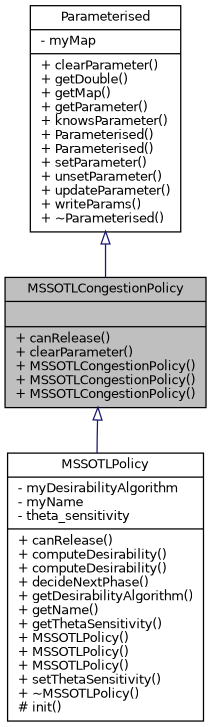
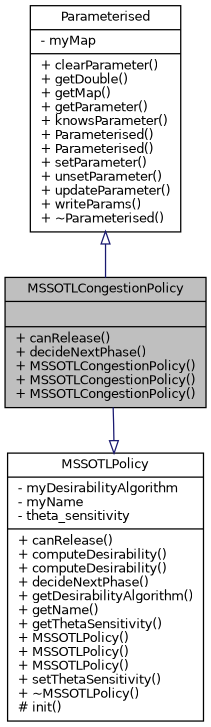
  digraph {
    node [color=black fillcolor=white fontname=Helvetica fontsize=10 shape=record style=filled]
    edge [arrowtail=onormal color=midnightblue dir=back fontname=Helvetica fontsize=10 labelfontname=Helvetica labelfontsize=10 style=solid]
-   n1 [fillcolor=grey75 fontcolor=black height=0.2 label="{MSSOTLCongestionPolicy\n||+ canRelease()\l+ clearParameter()\l+ MSSOTLCongestionPolicy()\l+ MSSOTLCongestionPolicy()\l+ MSSOTLCongestionPolicy()\l}" width=0.4]
+   n1 [fillcolor=grey75 fontcolor=black height=0.2 label="{MSSOTLCongestionPolicy\n||+ canRelease()\l+ decideNextPhase()\l+ MSSOTLCongestionPolicy()\l+ MSSOTLCongestionPolicy()\l+ MSSOTLCongestionPolicy()\l}" width=0.4]
    n2 [height=0.2 label="{MSSOTLPolicy\n|- myDesirabilityAlgorithm\l- myName\l- theta_sensitivity\l|+ canRelease()\l+ computeDesirability()\l+ computeDesirability()\l+ decideNextPhase()\l+ getDesirabilityAlgorithm()\l+ getName()\l+ getThetaSensitivity()\l+ MSSOTLPolicy()\l+ MSSOTLPolicy()\l+ MSSOTLPolicy()\l+ setThetaSensitivity()\l+ ~MSSOTLPolicy()\l# init()\l}" width=0.4]
    n3 [height=0.2 label="{Parameterised\n|- myMap\l|+ clearParameter()\l+ getDouble()\l+ getMap()\l+ getParameter()\l+ knowsParameter()\l+ Parameterised()\l+ Parameterised()\l+ setParameter()\l+ unsetParameter()\l+ updateParameter()\l+ writeParams()\l+ ~Parameterised()\l}" width=0.4]
-   n1 -> n2
+   n2 -> n1
    n3 -> n1
  }
